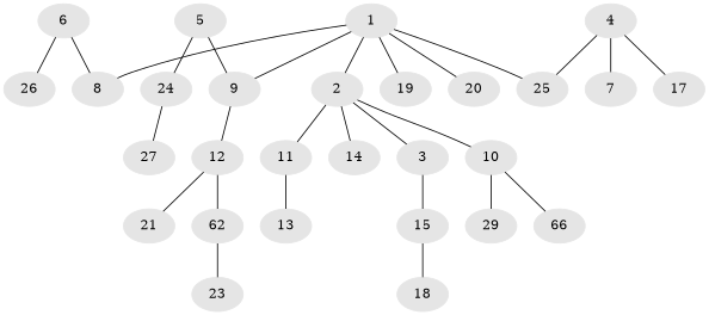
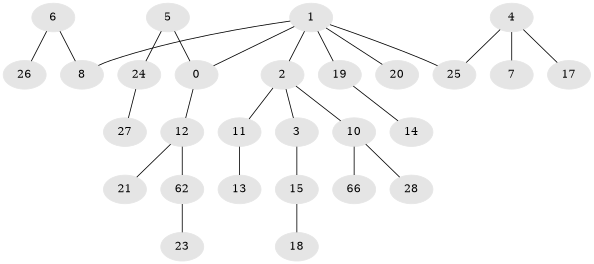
  graph {
    node [color=gray90 style=filled]
    edge [weight=1.0]
    1
    2
    8
-   9
+   9 [label=0]
    19
    20
    25
    3
    10
    11
    14
    12
    15
    n14 [label=66]
-   28 [label=29]
+   28
    13
    18
    4
    7
    17
    5
    24
    27
    6
    26
    21
    n27 [label=62]
    23
    1 -- 2
    1 -- 8
    1 -- 9
    1 -- 19
    1 -- 20
    1 -- 25
    2 -- 3
    2 -- 10
    2 -- 11
-   2 -- 14
+   19 -- 14
    9 -- 12
    3 -- 15 [weight=2.0]
    10 -- n14
    10 -- 28
    11 -- 13
    12 -- 21
    12 -- n27
    15 -- 18
    4 -- 25
    4 -- 7
    4 -- 17
    5 -- 9
    5 -- 24
    24 -- 27
    6 -- 8
    6 -- 26
    n27 -- 23
  }
